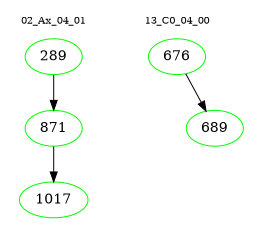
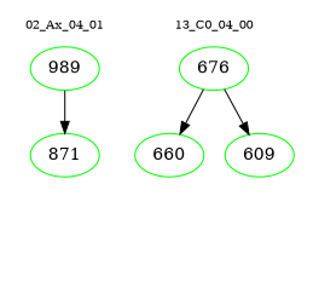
  digraph {
    node [color=green]
    edge [color=black]
-   n1 [label=289]
+   n1 [label=989]
    n2 [label=871]
-   n3 [label=1017]
    n4 [label=676]
-   n6 [label=689]
+   n5 [label=660]
+   n6 [label=609]
    subgraph cluster_1 {
      color=white
      fontsize=10
      label="02_Ax_04_01"
      n1
      n2
-     n3
    }
    subgraph cluster_2 {
      color=white
      fontsize=10
      label="13_C0_04_00"
      n4
+     n5
      n6
    }
    n1 -> n2
-   n2 -> n3
+   n4 -> n5
    n4 -> n6
  }
